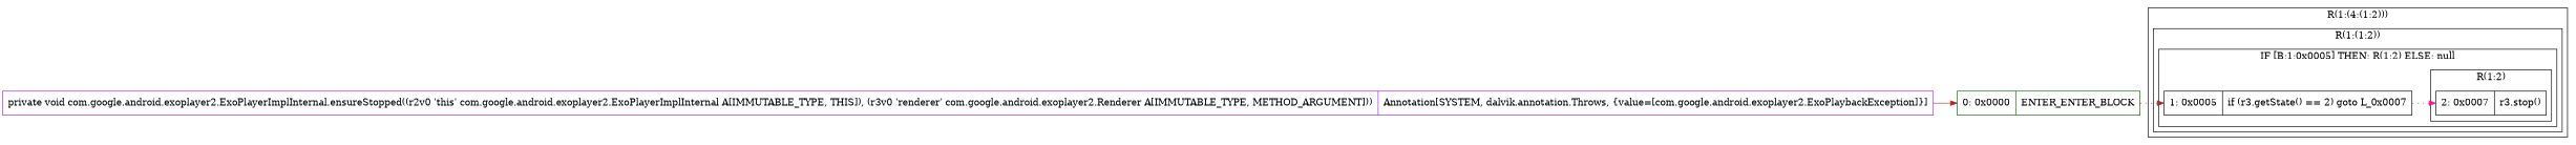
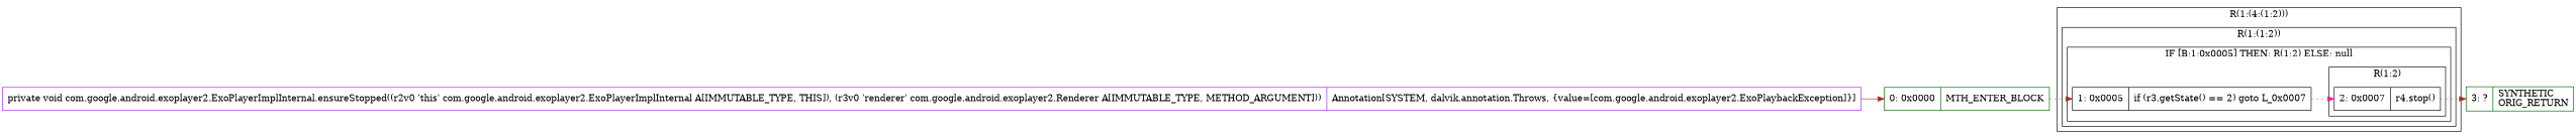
  digraph {
    rankdir=LR
    node [color=black shape=record]
    edge [color=brown style=dotted]
-   n1 [label="{2\:\ 0x0007|r3.stop()\l}"]
+   n1 [label="{2\:\ 0x0007|r4.stop()\l}"]
    n2 [label="{1\:\ 0x0005|if (r3.getState() == 2) goto L_0x0007\l}"]
-   n4 [color=darkgreen label="{0\:\ 0x0000|ENTER_ENTER_BLOCK\l}"]
+   n3 [color=darkgreen label="{3\:\ ?|SYNTHETIC\lORIG_RETURN\l}"]
+   n4 [color=darkgreen label="{0\:\ 0x0000|MTH_ENTER_BLOCK\l}"]
    n5 [color=purple label="{private void com.google.android.exoplayer2.ExoPlayerImplInternal.ensureStopped((r2v0 'this' com.google.android.exoplayer2.ExoPlayerImplInternal A[IMMUTABLE_TYPE, THIS]), (r3v0 'renderer' com.google.android.exoplayer2.Renderer A[IMMUTABLE_TYPE, METHOD_ARGUMENT]))  | Annotation[SYSTEM, dalvik.annotation.Throws, \{value=[com.google.android.exoplayer2.ExoPlaybackException]\}]\l}"]
    subgraph cluster_1 {
      label="R(1:(4:(1:2)))"
      subgraph cluster_2 {
        label="R(1:(1:2))"
        subgraph cluster_3 {
          label="IF [B:1:0x0005] THEN: R(1:2) ELSE: null"
          n2
          subgraph cluster_4 {
            label="R(1:2)"
            n1
          }
        }
      }
    }
+   n1 -> n3
    n2 -> n1 [color=deeppink]
    n4 -> n2
    n5 -> n4 [style=solid]
  }
